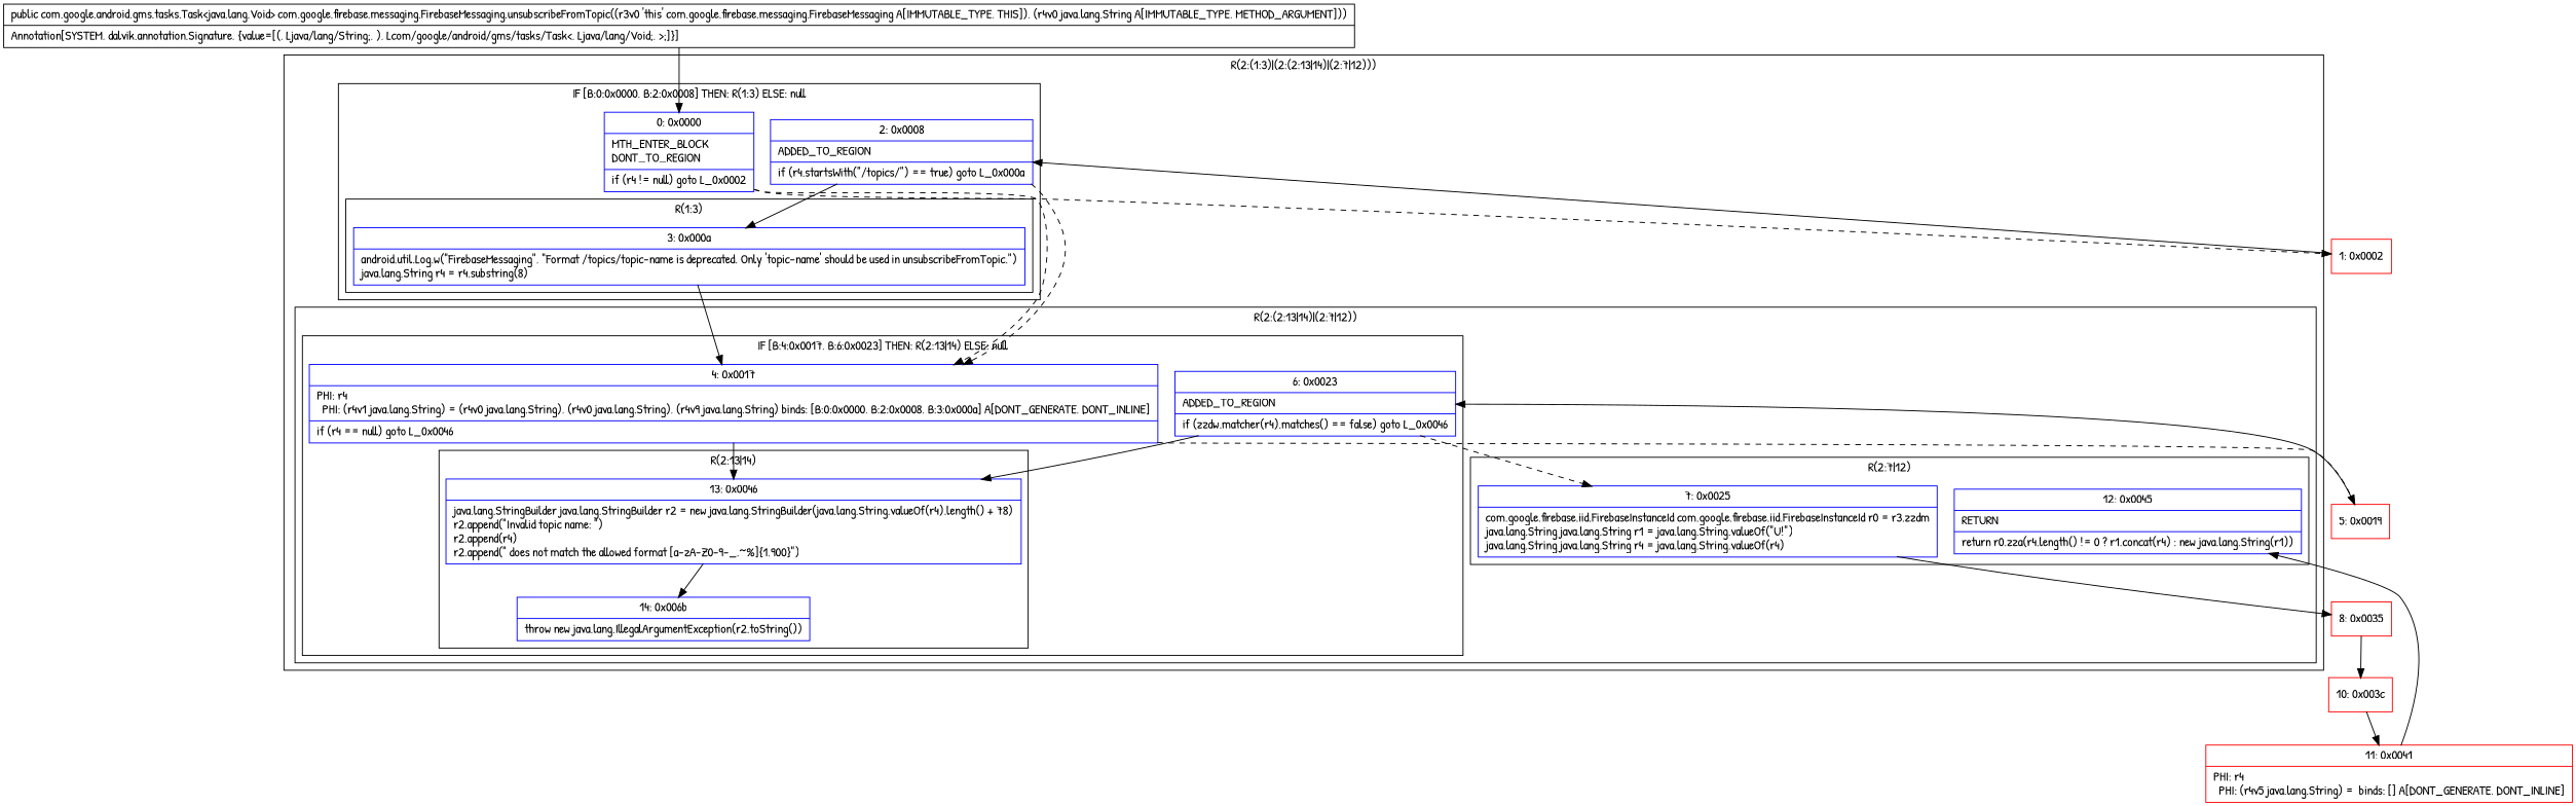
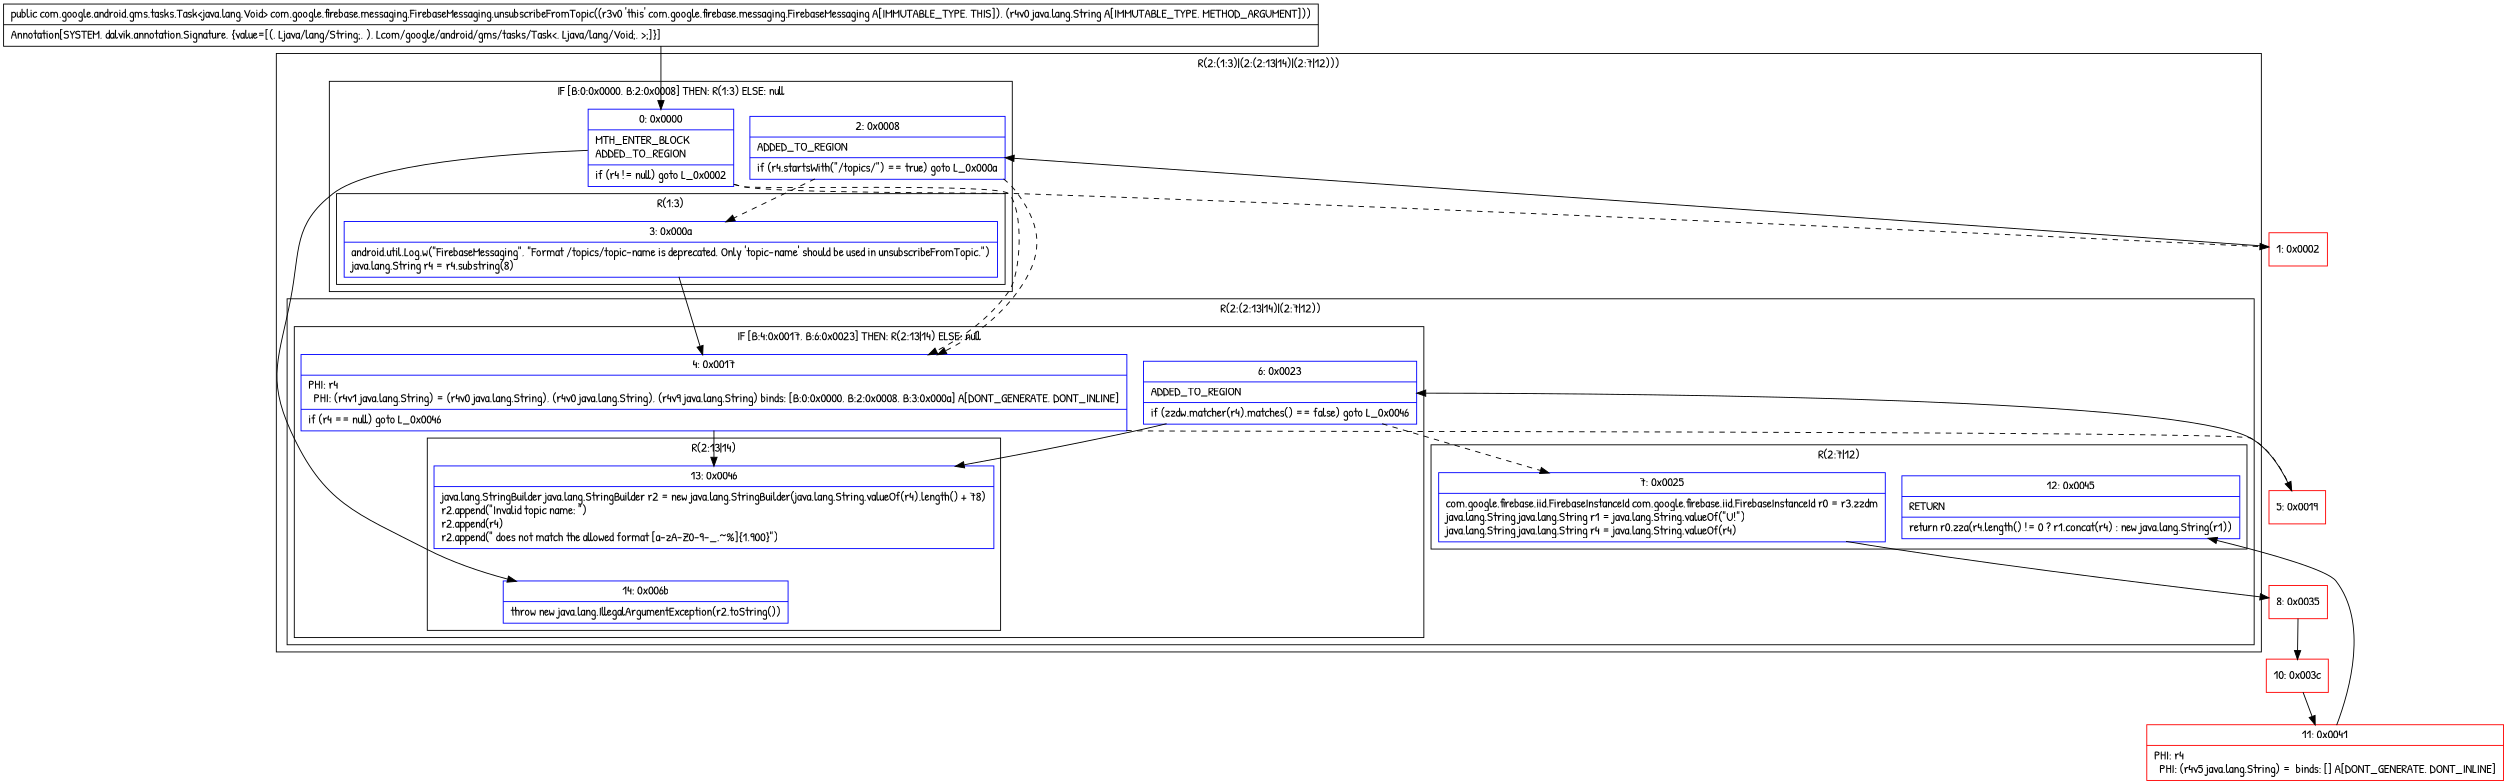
  digraph {
    fontname="Patrick Hand"
    node [color=blue fontname="Patrick Hand" shape=record]
    edge [fontname="Patrick Hand"]
    n1 [label="{3\:\ 0x000a|android.util.Log.w(\"FirebaseMessaging\", \"Format \/topics\/topic\-name is deprecated. Only 'topic\-name' should be used in unsubscribeFromTopic.\")\ljava.lang.String r4 = r4.substring(8)\l}"]
-   n2 [label="{0\:\ 0x0000|MTH_ENTER_BLOCK\lDONT_TO_REGION\l|if (r4 != null) goto L_0x0002\l}"]
+   n2 [label="{0\:\ 0x0000|MTH_ENTER_BLOCK\lADDED_TO_REGION\l|if (r4 != null) goto L_0x0002\l}"]
    n3 [label="{2\:\ 0x0008|ADDED_TO_REGION\l|if (r4.startsWith(\"\/topics\/\") == true) goto L_0x000a\l}"]
    n4 [label="{13\:\ 0x0046|java.lang.StringBuilder java.lang.StringBuilder r2 = new java.lang.StringBuilder(java.lang.String.valueOf(r4).length() + 78)\lr2.append(\"Invalid topic name: \")\lr2.append(r4)\lr2.append(\" does not match the allowed format [a\-zA\-Z0\-9\-_.~%]\{1,900\}\")\l}"]
    n5 [label="{14\:\ 0x006b|throw new java.lang.IllegalArgumentException(r2.toString())\l}"]
    n6 [label="{4\:\ 0x0017|PHI: r4 \l  PHI: (r4v1 java.lang.String) = (r4v0 java.lang.String), (r4v0 java.lang.String), (r4v9 java.lang.String) binds: [B:0:0x0000, B:2:0x0008, B:3:0x000a] A[DONT_GENERATE, DONT_INLINE]\l|if (r4 == null) goto L_0x0046\l}"]
    n7 [label="{6\:\ 0x0023|ADDED_TO_REGION\l|if (zzdw.matcher(r4).matches() == false) goto L_0x0046\l}"]
    n8 [label="{7\:\ 0x0025|com.google.firebase.iid.FirebaseInstanceId com.google.firebase.iid.FirebaseInstanceId r0 = r3.zzdm\ljava.lang.String java.lang.String r1 = java.lang.String.valueOf(\"U!\")\ljava.lang.String java.lang.String r4 = java.lang.String.valueOf(r4)\l}"]
    n9 [label="{12\:\ 0x0045|RETURN\l|return r0.zza(r4.length() != 0 ? r1.concat(r4) : new java.lang.String(r1))\l}"]
    n10 [color=red label="{1\:\ 0x0002}"]
    n11 [color=red label="{5\:\ 0x0019}"]
    n12 [color=red label="{8\:\ 0x0035}"]
    n13 [color=red label="{10\:\ 0x003c}"]
    n14 [color=red label="{11\:\ 0x0041|PHI: r4 \l  PHI: (r4v5 java.lang.String) =  binds: [] A[DONT_GENERATE, DONT_INLINE]\l}"]
    n15 [label="{public com.google.android.gms.tasks.Task\<java.lang.Void\> com.google.firebase.messaging.FirebaseMessaging.unsubscribeFromTopic((r3v0 'this' com.google.firebase.messaging.FirebaseMessaging A[IMMUTABLE_TYPE, THIS]), (r4v0 java.lang.String A[IMMUTABLE_TYPE, METHOD_ARGUMENT]))  | Annotation[SYSTEM, dalvik.annotation.Signature, \{value=[(, Ljava\/lang\/String;, ), Lcom\/google\/android\/gms\/tasks\/Task\<, Ljava\/lang\/Void;, \>;]\}]\l}" color=""]
    subgraph cluster_1 {
      label="R(2:(1:3)|(2:(2:13|14)|(2:7|12)))"
      subgraph cluster_2 {
        label="IF [B:0:0x0000, B:2:0x0008] THEN: R(1:3) ELSE: null"
        n2
        n3
        subgraph cluster_3 {
          label="R(1:3)"
          n1
        }
      }
      subgraph cluster_4 {
        label="R(2:(2:13|14)|(2:7|12))"
        subgraph cluster_5 {
          label="IF [B:4:0x0017, B:6:0x0023] THEN: R(2:13|14) ELSE: null"
          n6
          n7
          subgraph cluster_6 {
            label="R(2:13|14)"
            n4
            n5
          }
        }
        subgraph cluster_7 {
          label="R(2:7|12)"
          n8
          n9
        }
      }
    }
    n1 -> n6
    n2 -> n6 [style=dashed]
    n2 -> n10 [style=dashed]
-   n3 -> n1
+   n3 -> n1 [style=dashed]
    n3 -> n6 [style=dashed]
-   n4 -> n5
+   n2 -> n5
    n6 -> n4
    n6 -> n11 [style=dashed]
    n7 -> n4
    n7 -> n8 [style=dashed]
    n8 -> n12
    n10 -> n3
    n11 -> n7
    n12 -> n13
    n13 -> n14
    n14 -> n9
    n15 -> n2
  }
